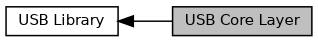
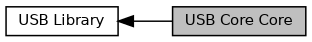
  digraph {
    rankdir=LR
    node [color=black fontname=Helvetica fontsize=10 shape=record style=filled]
-   n1 [fillcolor=grey75 fontcolor=black height=0.2 label="USB Core Layer" width=0.4]
+   n1 [fillcolor=grey75 fontcolor=black height=0.2 label="USB Core Core" width=0.4]
    n2 [fillcolor=white height=0.2 label="USB Library" width=0.4]
    n2 -> n1 [dir=back fontname=Helvetica fontsize=10 labelfontname=Helvetica labelfontsize=10 shape=plaintext style=solid]
  }
